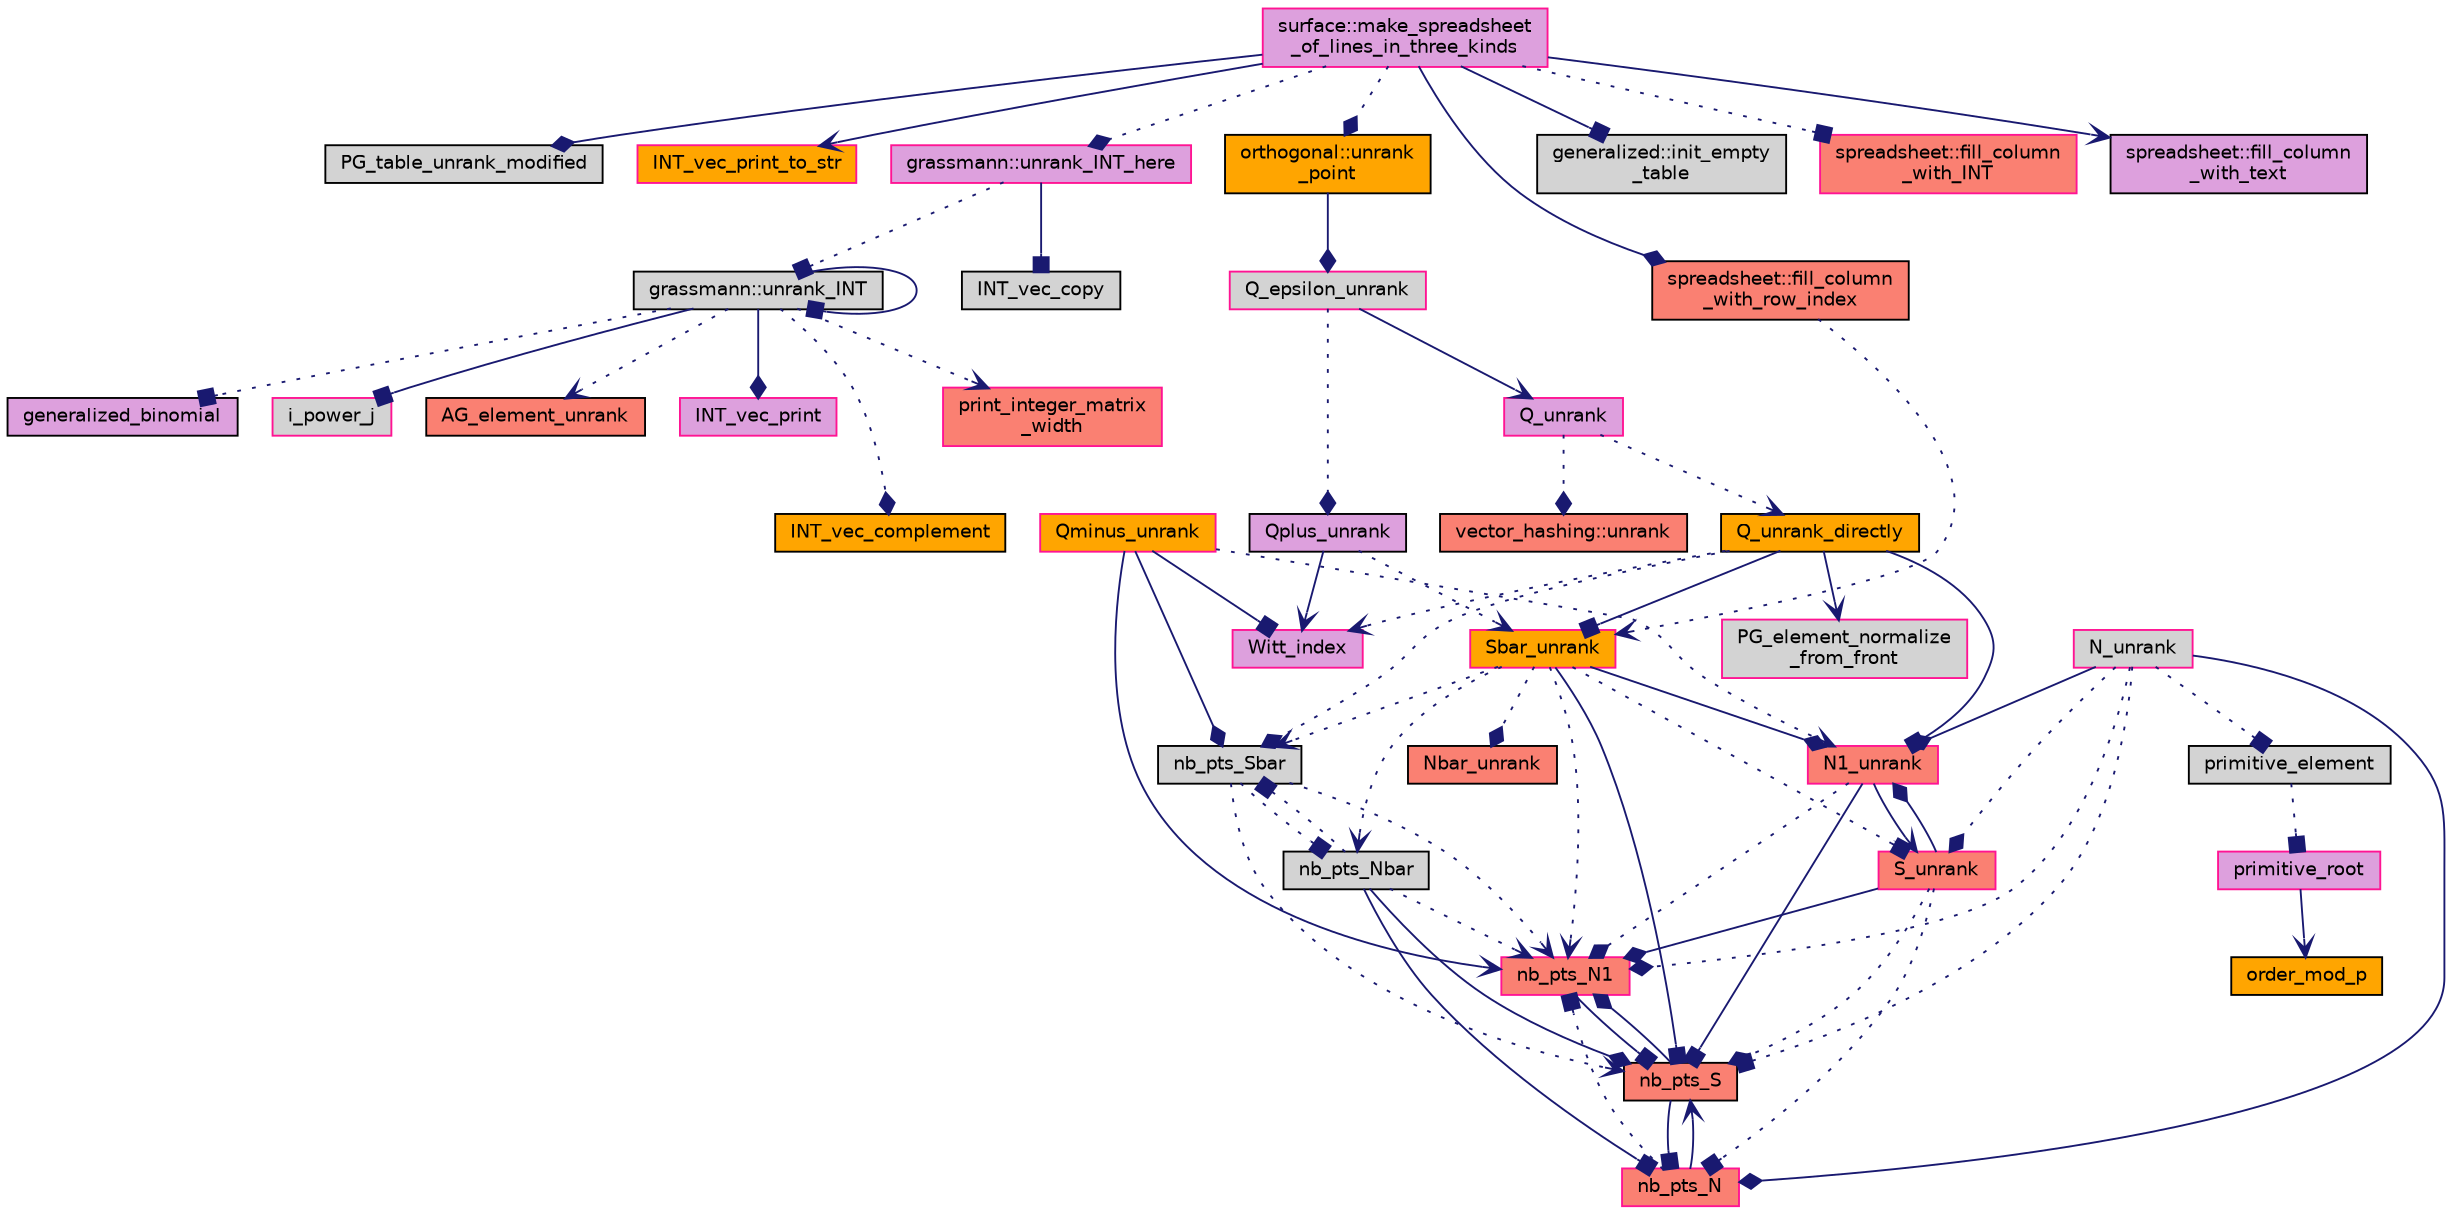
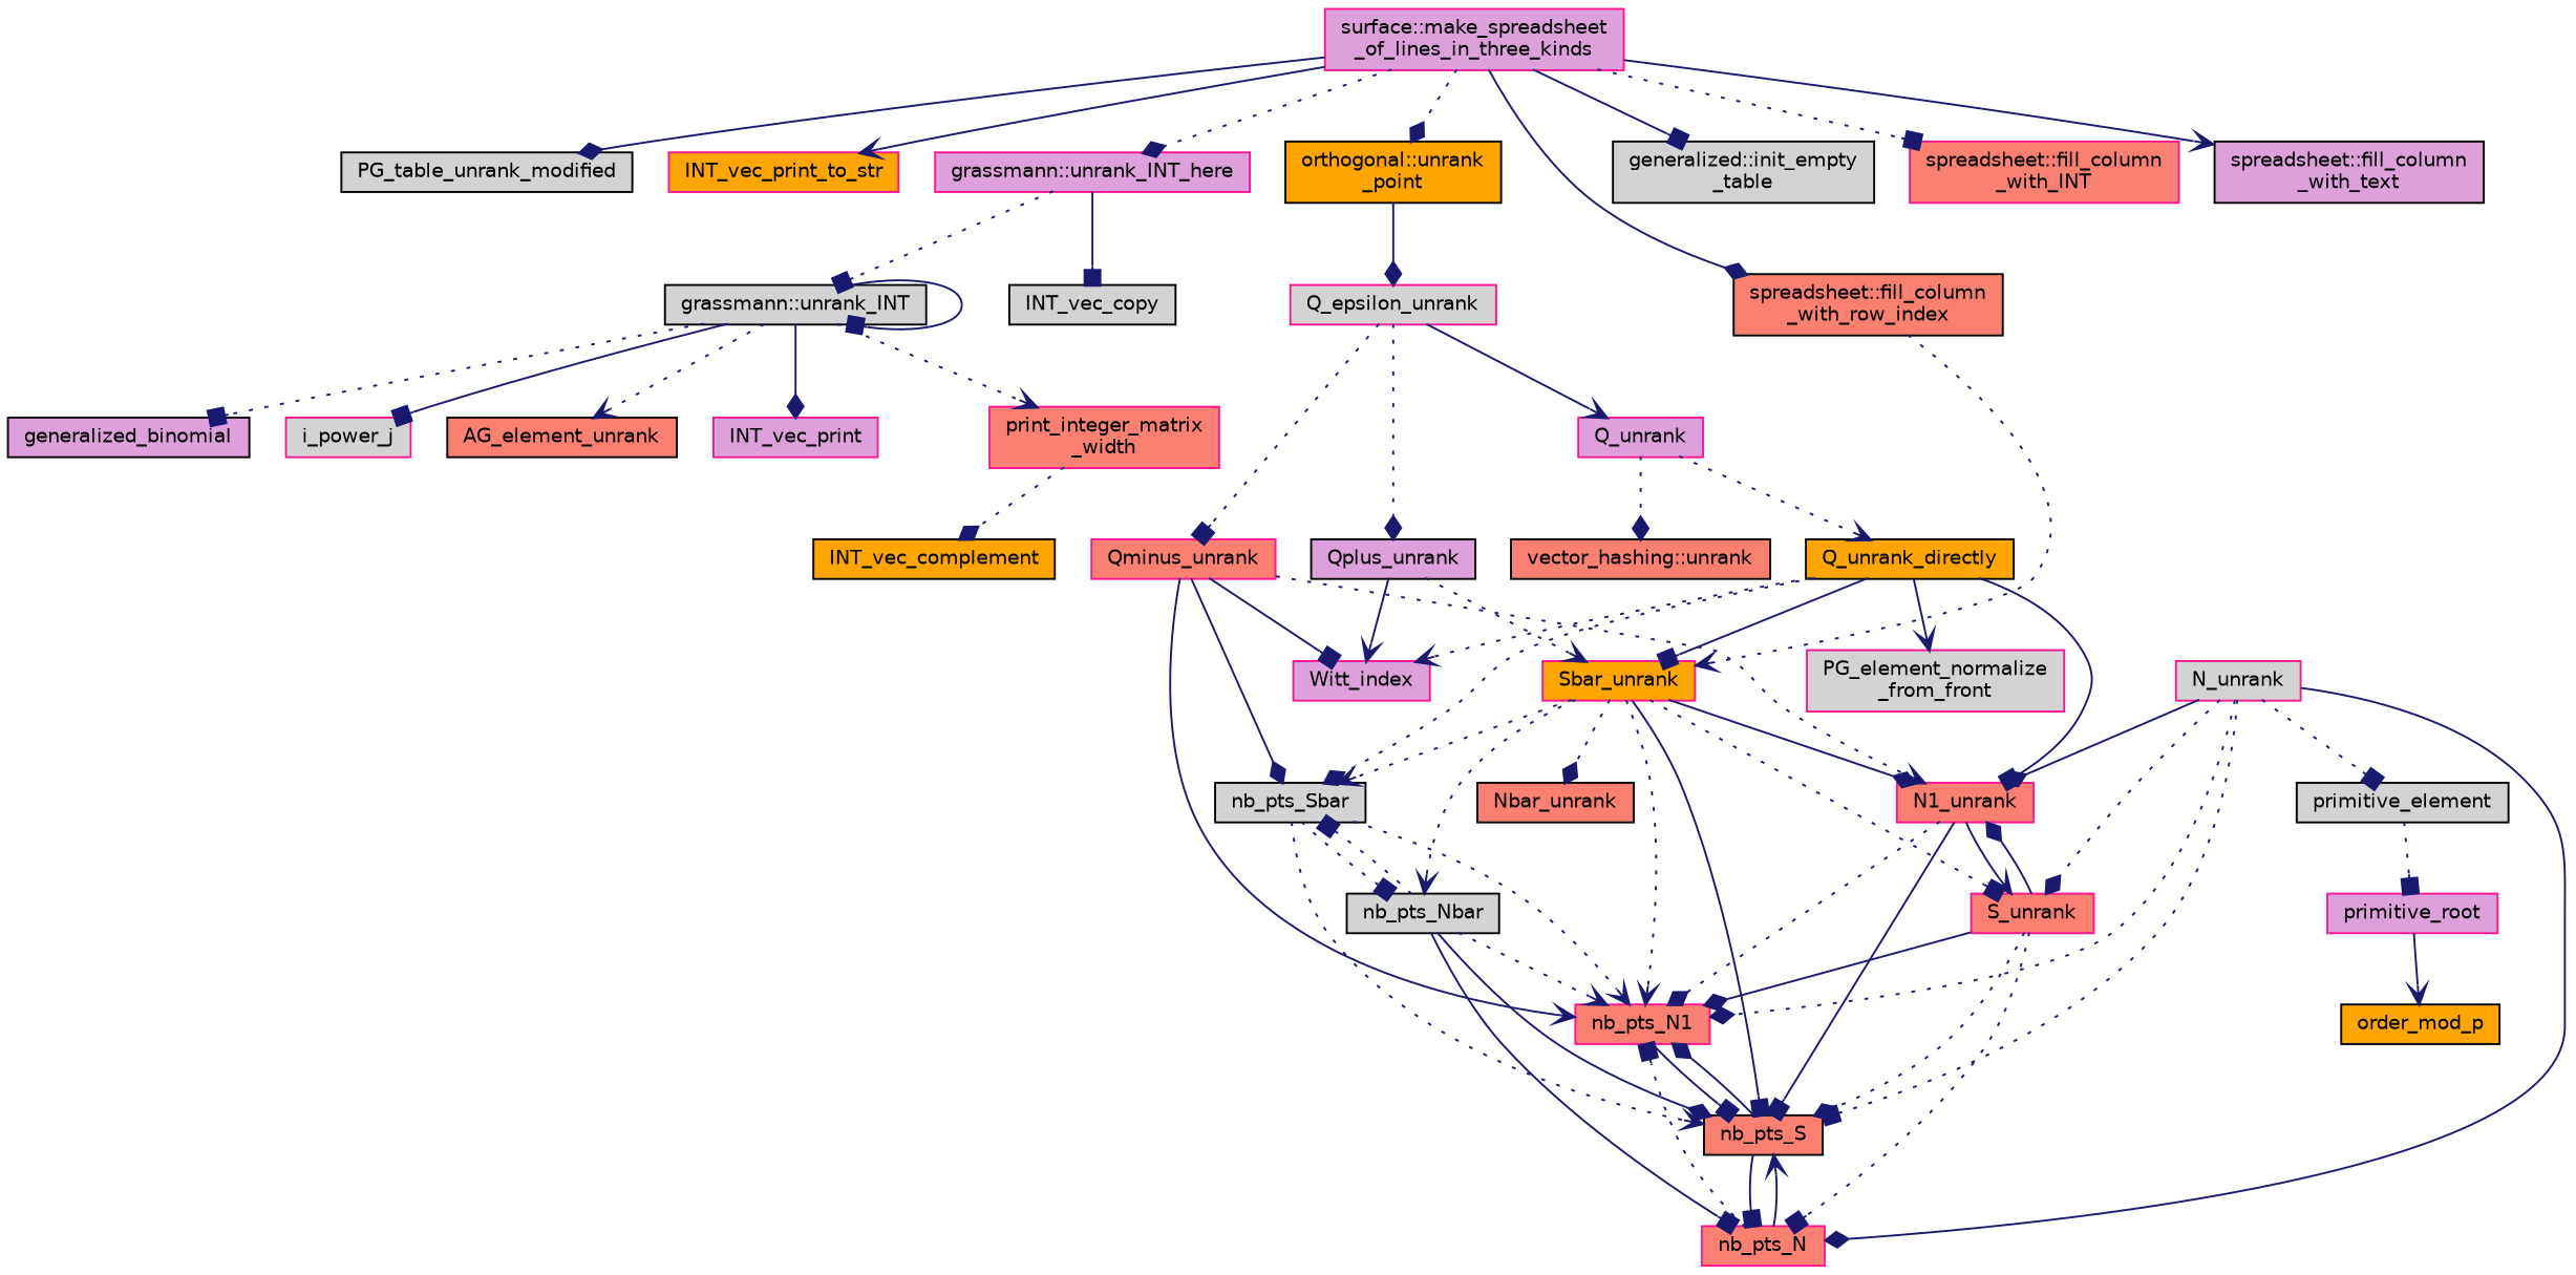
  digraph {
    rankdir=TB
    node [color=deeppink fillcolor=lightgrey fontname=Helvetica fontsize=10 shape=record style=filled]
    edge [arrowhead=box color=midnightblue fontname=Helvetica fontsize=10 labelfontname=Helvetica labelfontsize=10 style=dotted]
    n1 [fillcolor=plum fontcolor=black height=0.2 label="surface::make_spreadsheet\l_of_lines_in_three_kinds" width=0.4]
    n2 [color=black height=0.2 label=PG_table_unrank_modified width=0.4]
    n3 [fillcolor=orange height=0.2 label=INT_vec_print_to_str width=0.4]
    n4 [fillcolor=plum height=0.2 label="grassmann::unrank_INT_here" width=0.4]
    n5 [color=black fillcolor=orange height=0.2 label="orthogonal::unrank\l_point" width=0.4]
    n6 [color=black height=0.2 label="generalized::init_empty\l_table" width=0.4]
    n7 [color=black fillcolor=salmon height=0.2 label="spreadsheet::fill_column\l_with_row_index" width=0.4]
    n8 [fillcolor=salmon height=0.2 label="spreadsheet::fill_column\l_with_INT" width=0.4]
    n9 [color=black fillcolor=plum height=0.2 label="spreadsheet::fill_column\l_with_text" width=0.4]
    n10 [color=black height=0.2 label="grassmann::unrank_INT" width=0.4]
    n11 [color=black height=0.2 label=INT_vec_copy width=0.4]
    n12 [height=0.2 label=Q_epsilon_unrank width=0.4]
    n13 [fillcolor=orange height=0.2 label=Sbar_unrank width=0.4]
    n14 [color=black fillcolor=plum height=0.2 label=generalized_binomial width=0.4]
    n15 [height=0.2 label=i_power_j width=0.4]
    n16 [color=black fillcolor=salmon height=0.2 label=AG_element_unrank width=0.4]
    n17 [fillcolor=plum height=0.2 label=INT_vec_print width=0.4]
    n18 [color=black fillcolor=orange height=0.2 label=INT_vec_complement width=0.4]
    n19 [fillcolor=salmon height=0.2 label="print_integer_matrix\l_width" width=0.4]
    n20 [fillcolor=plum height=0.2 label=Q_unrank width=0.4]
    n21 [color=black fillcolor=plum height=0.2 label=Qplus_unrank width=0.4]
-   n22 [fillcolor=orange height=0.2 label=Qminus_unrank width=0.4]
+   n22 [fillcolor=salmon height=0.2 label=Qminus_unrank width=0.4]
    n23 [color=black fillcolor=salmon height=0.2 label="vector_hashing::unrank" width=0.4]
    n24 [color=black fillcolor=orange height=0.2 label=Q_unrank_directly width=0.4]
    n25 [fillcolor=plum height=0.2 label=Witt_index width=0.4]
    n26 [color=black height=0.2 label=nb_pts_Sbar width=0.4]
    n27 [fillcolor=salmon height=0.2 label=N1_unrank width=0.4]
    n28 [fillcolor=salmon height=0.2 label=nb_pts_N1 width=0.4]
    n29 [height=0.2 label="PG_element_normalize\l_from_front" width=0.4]
    n30 [color=black fillcolor=salmon height=0.2 label=nb_pts_S width=0.4]
    n31 [color=black height=0.2 label=nb_pts_Nbar width=0.4]
    n32 [fillcolor=salmon height=0.2 label=S_unrank width=0.4]
    n33 [color=black fillcolor=salmon height=0.2 label=Nbar_unrank width=0.4]
    n34 [fillcolor=salmon height=0.2 label=nb_pts_N width=0.4]
    n35 [height=0.2 label=N_unrank width=0.4]
    n36 [color=black height=0.2 label=primitive_element width=0.4]
    n37 [fillcolor=plum height=0.2 label=primitive_root width=0.4]
    n38 [color=black fillcolor=orange height=0.2 label=order_mod_p width=0.4]
    n1 -> n2 [arrowhead=diamond style=solid]
    n1 -> n3 [arrowhead=vee style=solid]
    n1 -> n4 [arrowhead=diamond]
    n1 -> n5 [arrowhead=diamond]
    n1 -> n6 [style=solid]
    n1 -> n7 [arrowhead=diamond style=solid]
    n1 -> n8
    n1 -> n9 [arrowhead=vee style=solid]
    n4 -> n10
    n4 -> n11 [style=solid]
    n5 -> n12 [arrowhead=diamond style=solid]
    n7 -> n13 [arrowhead=vee]
    n10 -> n10 [style=solid]
    n10 -> n14
    n10 -> n15 [style=solid]
    n10 -> n16 [arrowhead=vee]
    n10 -> n17 [arrowhead=diamond style=solid]
-   n10 -> n18 [arrowhead=diamond]
+   n19 -> n18 [arrowhead=diamond]
    n10 -> n19 [arrowhead=vee]
    n12 -> n20 [arrowhead=vee style=solid]
    n12 -> n21 [arrowhead=diamond]
+   n12 -> n22
    n13 -> n26 [arrowhead=vee]
    n13 -> n27 [arrowhead=diamond style=solid]
    n13 -> n28 [arrowhead=vee]
    n13 -> n30 [style=solid]
    n13 -> n31 [arrowhead=vee]
    n13 -> n32
    n13 -> n33 [arrowhead=diamond]
    n20 -> n23 [arrowhead=diamond]
    n20 -> n24 [arrowhead=vee]
    n21 -> n13 [arrowhead=vee]
    n21 -> n25 [arrowhead=vee style=solid]
    n22 -> n25 [style=solid]
    n22 -> n26 [arrowhead=diamond style=solid]
    n22 -> n27 [arrowhead=vee]
    n22 -> n28 [arrowhead=vee style=solid]
    n24 -> n13 [style=solid]
    n24 -> n25 [arrowhead=vee]
    n24 -> n26 [arrowhead=diamond]
    n24 -> n27 [style=solid]
    n24 -> n29 [arrowhead=vee style=solid]
    n26 -> n28 [arrowhead=vee]
    n26 -> n30 [arrowhead=vee]
    n26 -> n31
    n27 -> n28 [arrowhead=diamond]
    n27 -> n30 [style=solid]
    n27 -> n32 [arrowhead=vee style=solid]
    n28 -> n30 [style=solid]
    n30 -> n28 [arrowhead=diamond style=solid]
    n30 -> n34 [style=solid]
    n31 -> n26
    n31 -> n28 [arrowhead=vee]
    n31 -> n30 [arrowhead=diamond style=solid]
    n31 -> n34 [style=solid]
    n32 -> n27 [arrowhead=diamond style=solid]
    n32 -> n28 [arrowhead=diamond style=solid]
    n32 -> n30 [arrowhead=diamond]
    n32 -> n34
    n34 -> n28
    n34 -> n30 [arrowhead=vee style=solid]
    n35 -> n27 [arrowhead=diamond style=solid]
    n35 -> n28 [arrowhead=diamond]
    n35 -> n30
    n35 -> n32 [arrowhead=diamond]
    n35 -> n34 [arrowhead=diamond style=solid]
    n35 -> n36
    n36 -> n37
    n37 -> n38 [arrowhead=vee style=solid]
  }
